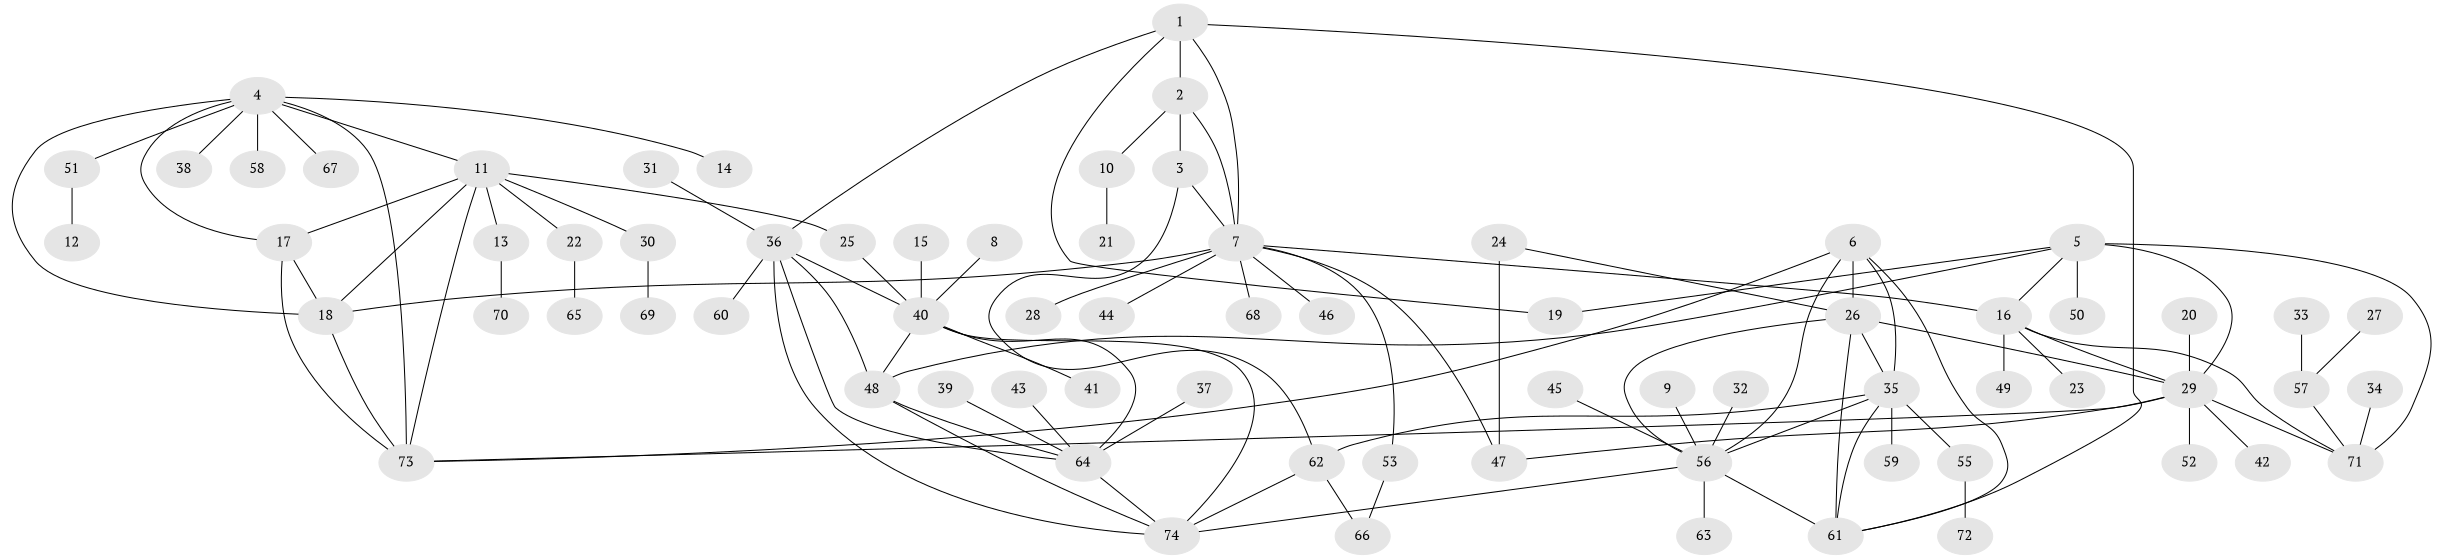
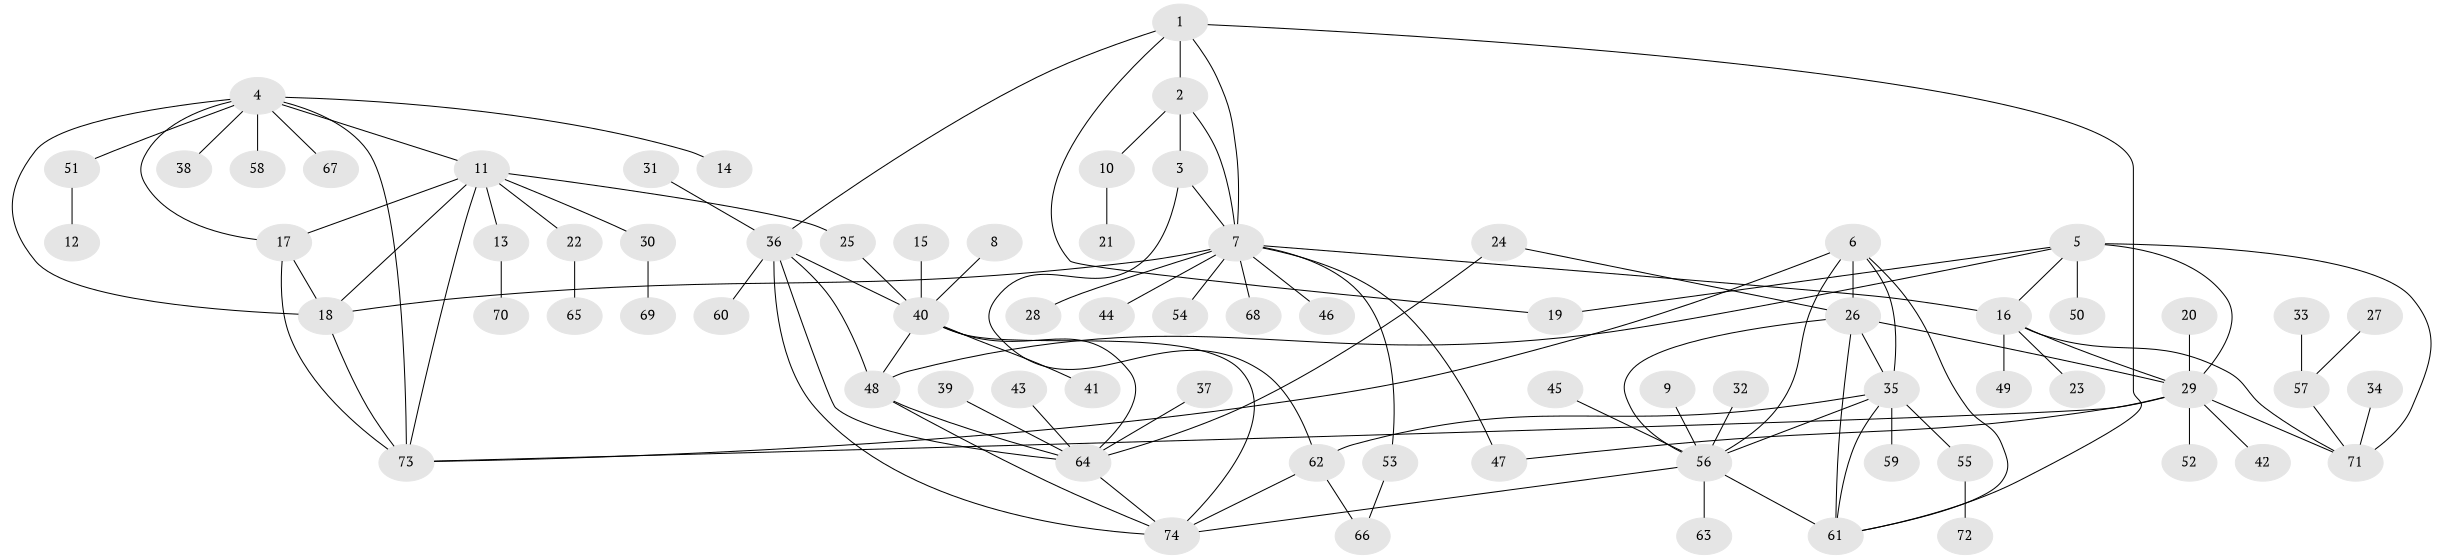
  graph {
    fontname="PT Serif"
    node [color=gray90 fontname="PT Serif" style=filled]
    edge [fontname="PT Serif" weight=1.0]
    1
    2
    7
    19
    36
    61
    3
    10
    62
    18
    16
    28
    44
    46
    47
    53
+   54
    68
    48
    40
    64
    60
    74
    21
    66
    4
    11
    14
    17
    38
    51
    58
    67
    73
    13
    22
    30
    25
    12
    5
    29
    50
    71
    23
    49
    42
    52
    6
    26
    35
    56
    55
    59
    63
    8
    41
    9
    70
    65
    69
    15
    20
    24
    27
    57
    31
    32
    33
    34
    72
    37
    39
    43
    45
    1 -- 2
    1 -- 7
    1 -- 19
    1 -- 36
    1 -- 61
    2 -- 7
    2 -- 3 [weight=2.0]
    2 -- 10
    7 -- 18
    7 -- 16
    7 -- 28
    7 -- 44
    7 -- 46
    7 -- 47
    7 -- 53
+   7 -- 54
    7 -- 68
    36 -- 48
    36 -- 40
    36 -- 64
    36 -- 60
    36 -- 74
    3 -- 7 [weight=2.0]
    3 -- 62
    10 -- 21
    62 -- 74
    62 -- 66
    18 -- 73
    16 -- 29
    16 -- 71
    16 -- 23
    16 -- 49
    53 -- 66
    48 -- 64
    48 -- 74
    40 -- 48
    40 -- 64
    40 -- 74
    40 -- 41
    64 -- 74
    4 -- 18
    4 -- 11
    4 -- 14
    4 -- 17
    4 -- 38
    4 -- 51
    4 -- 58
    4 -- 67
    4 -- 73
    11 -- 18
    11 -- 17
    11 -- 73
    11 -- 13
    11 -- 22
    11 -- 30
    11 -- 25
    17 -- 18
    17 -- 73
    51 -- 12
    13 -- 70
    22 -- 65
    30 -- 69
    25 -- 40
    5 -- 19
    5 -- 16 [weight=2.0]
    5 -- 48
    5 -- 29 [weight=2.0]
    5 -- 50
    5 -- 71 [weight=2.0]
    29 -- 47
    29 -- 73
    29 -- 71
    29 -- 42
    29 -- 52
    6 -- 61
    6 -- 73
    6 -- 26
    6 -- 35
    6 -- 56
    26 -- 61
    26 -- 29
    26 -- 35
    26 -- 56
    35 -- 61
    35 -- 62
    35 -- 56
    35 -- 55
    35 -- 59
    56 -- 61
    56 -- 74
    56 -- 63
    55 -- 72
    8 -- 40
    9 -- 56
    15 -- 40
    20 -- 29
-   24 -- 47
+   24 -- 64
    24 -- 26
    27 -- 57
    57 -- 71
    31 -- 36
    32 -- 56
    33 -- 57
    34 -- 71
    37 -- 64
    39 -- 64
    43 -- 64
    45 -- 56
  }
